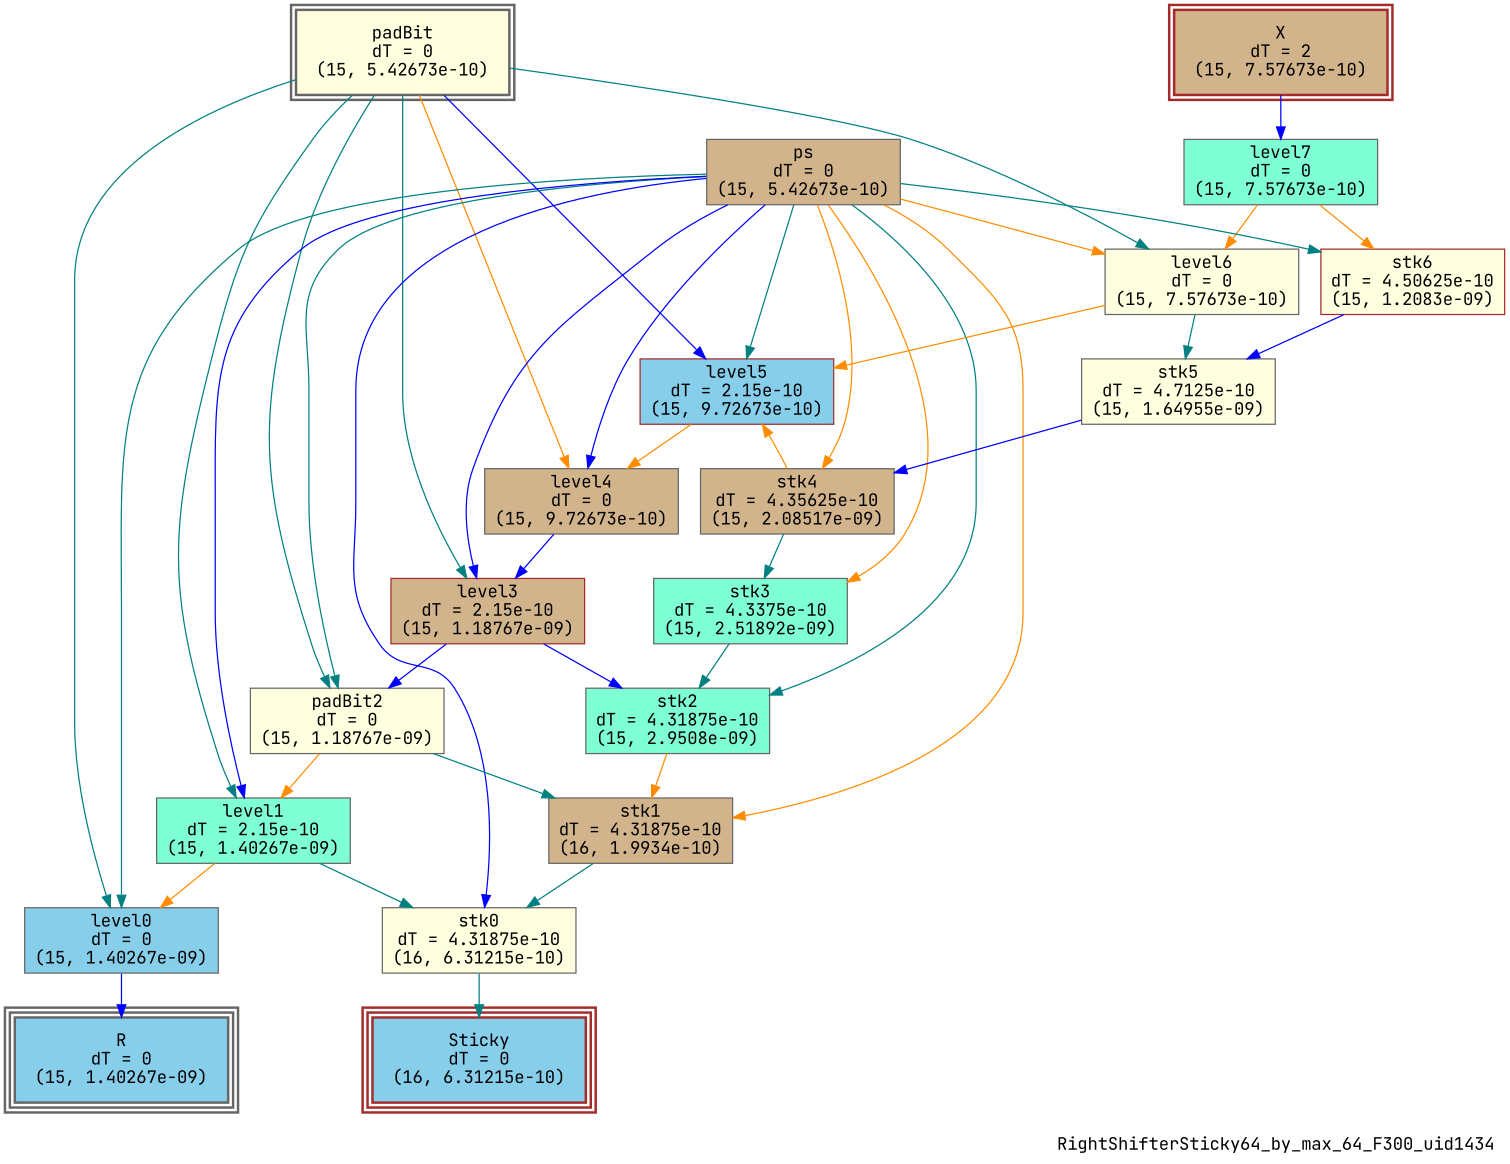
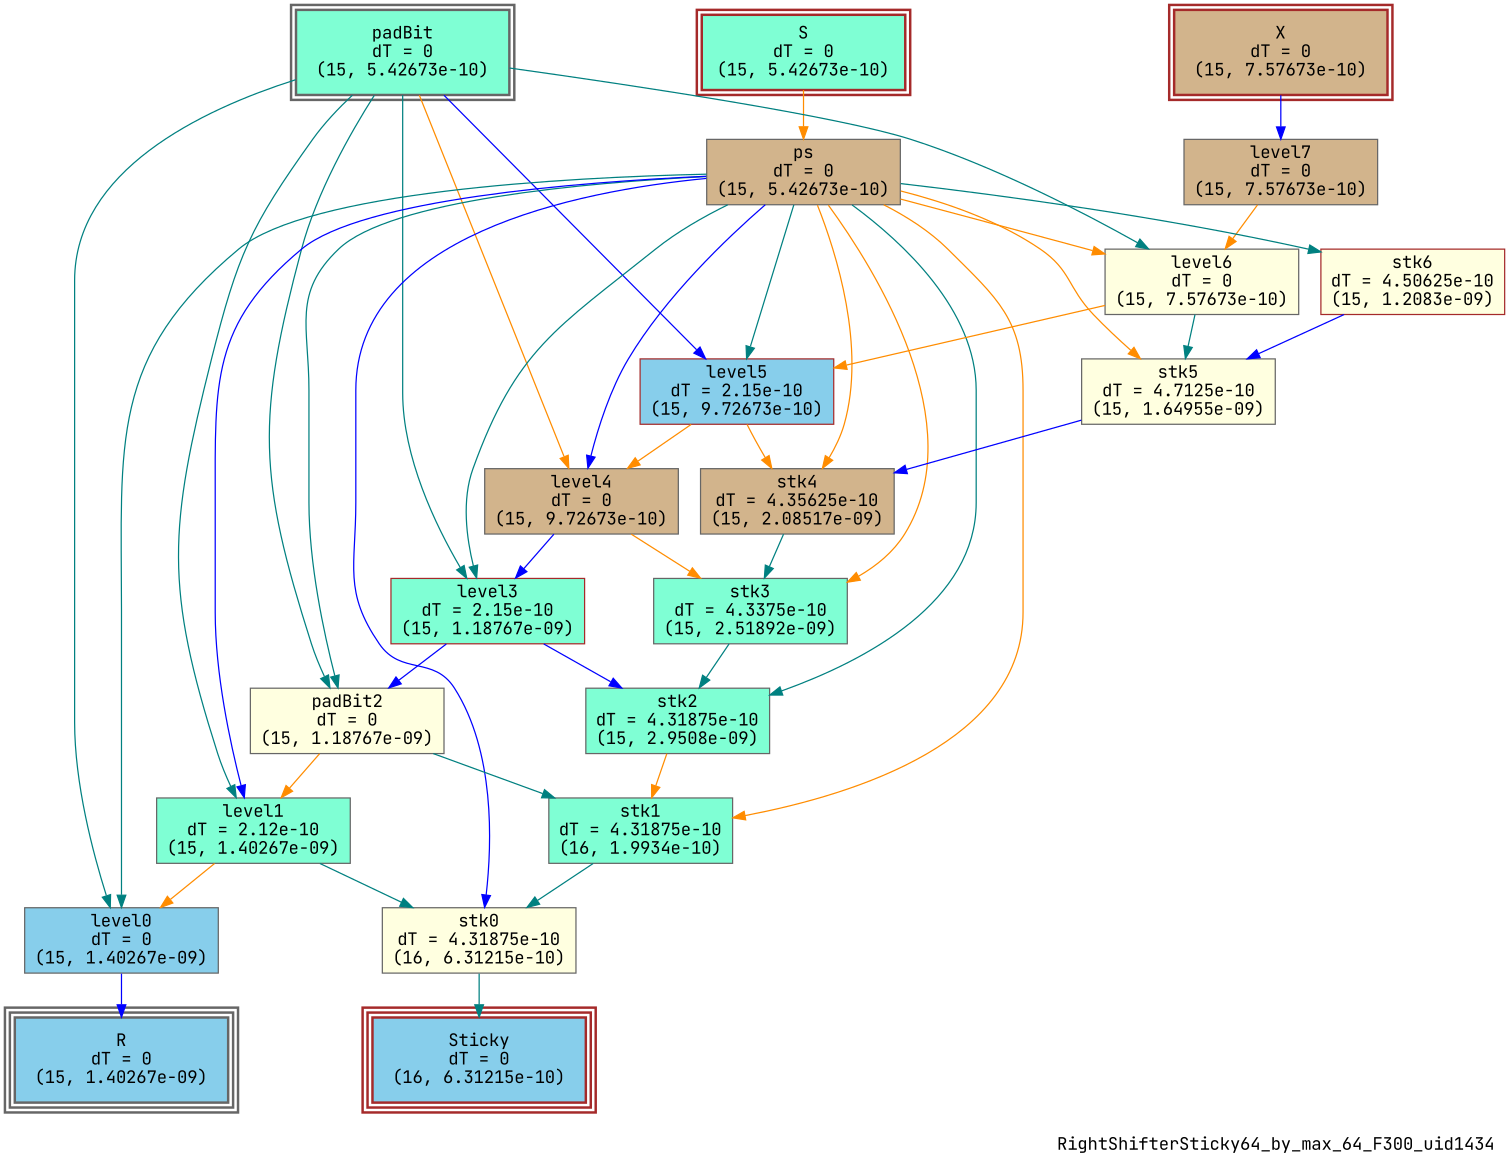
  digraph {
    fontname="JetBrains Mono"
    label=RightShifterSticky64_by_max_64_F300_uid1434
    labeljust=right
    labelloc=bottom
    nodesep=0.25
    ranksep=0.5
    node [color=gray40 fillcolor=tan fontname="JetBrains Mono" peripheries=1 shape=box style=filled]
    edge [arrowhead=normal arrowsize=1.0 arrowtail=normal color=teal dir=forward fontname="JetBrains Mono"]
-   n1 [color=brown label="X\ndT = 2\n(15, 7.57673e-10)" peripheries=2 style="bold, filled,filled"]
-   n3 [fillcolor=lightyellow label="padBit\ndT = 0\n(15, 5.42673e-10)" peripheries=2 style="bold, filled,filled"]
+   n1 [color=brown label="X\ndT = 0\n(15, 7.57673e-10)" peripheries=2 style="bold, filled,filled"]
+   n2 [color=brown fillcolor=aquamarine label="S\ndT = 0\n(15, 5.42673e-10)" peripheries=2 style="bold, filled,filled"]
+   n3 [fillcolor=aquamarine label="padBit\ndT = 0\n(15, 5.42673e-10)" peripheries=2 style="bold, filled,filled"]
    n4 [fillcolor=skyblue label="R\ndT = 0\n(15, 1.40267e-09)" peripheries=3 style="bold, filled,filled"]
    n5 [color=brown fillcolor=skyblue label="Sticky\ndT = 0\n(16, 6.31215e-10)" peripheries=3 style="bold, filled,filled"]
-   n6 [fillcolor=aquamarine label="level7\ndT = 0\n(15, 7.57673e-10)"]
+   n6 [label="level7\ndT = 0\n(15, 7.57673e-10)"]
    n7 [label="ps\ndT = 0\n(15, 5.42673e-10)"]
    n8 [fillcolor=lightyellow label="level6\ndT = 0\n(15, 7.57673e-10)"]
    n9 [color=brown fillcolor=skyblue label="level5\ndT = 2.15e-10\n(15, 9.72673e-10)"]
    n10 [label="level4\ndT = 0\n(15, 9.72673e-10)"]
-   n11 [color=brown label="level3\ndT = 2.15e-10\n(15, 1.18767e-09)"]
+   n11 [color=brown fillcolor=aquamarine label="level3\ndT = 2.15e-10\n(15, 1.18767e-09)"]
    n12 [fillcolor=lightyellow label="padBit2\ndT = 0\n(15, 1.18767e-09)"]
-   n13 [fillcolor=aquamarine label="level1\ndT = 2.15e-10\n(15, 1.40267e-09)"]
+   n13 [fillcolor=aquamarine label="level1\ndT = 2.12e-10\n(15, 1.40267e-09)"]
    n14 [fillcolor=skyblue label="level0\ndT = 0\n(15, 1.40267e-09)"]
    n15 [color=brown fillcolor=lightyellow label="stk6\ndT = 4.50625e-10\n(15, 1.2083e-09)"]
    n16 [fillcolor=lightyellow label="stk5\ndT = 4.7125e-10\n(15, 1.64955e-09)"]
    n17 [label="stk4\ndT = 4.35625e-10\n(15, 2.08517e-09)"]
    n18 [fillcolor=aquamarine label="stk3\ndT = 4.3375e-10\n(15, 2.51892e-09)"]
    n19 [fillcolor=aquamarine label="stk2\ndT = 4.31875e-10\n(15, 2.9508e-09)"]
-   n20 [label="stk1\ndT = 4.31875e-10\n(16, 1.9934e-10)"]
+   n20 [fillcolor=aquamarine label="stk1\ndT = 4.31875e-10\n(16, 1.9934e-10)"]
    n21 [fillcolor=lightyellow label="stk0\ndT = 4.31875e-10\n(16, 6.31215e-10)"]
    subgraph sub_1 {
      rank=same
      n1
+     n2
      n3
    }
    subgraph sub_2 {
      rank=same
      n4
      n5
    }
    n1 -> n6 [color=blue]
+   n2 -> n7 [color=darkorange]
    n3 -> n8
    n3 -> n9 [color=blue]
    n3 -> n10 [color=darkorange]
    n3 -> n11
    n3 -> n12
    n3 -> n13
    n3 -> n14
    n6 -> n8 [color=darkorange]
-   n6 -> n15 [color=darkorange]
    n7 -> n8 [color=darkorange]
    n7 -> n9
    n7 -> n10 [color=blue]
-   n7 -> n11 [color=blue]
+   n7 -> n11
    n7 -> n12
    n7 -> n13 [color=blue]
    n7 -> n14
    n7 -> n15
+   n7 -> n16 [color=darkorange]
    n7 -> n17 [color=darkorange]
    n7 -> n18 [color=darkorange]
    n7 -> n19
    n7 -> n20 [color=darkorange]
    n7 -> n21 [color=blue]
    n8 -> n9 [color=darkorange]
    n8 -> n16
    n9 -> n10 [color=darkorange]
-   n17 -> n9 [color=darkorange]
+   n9 -> n17 [color=darkorange]
    n10 -> n11 [color=blue]
+   n10 -> n18 [color=darkorange]
    n11 -> n12 [color=blue]
    n11 -> n19 [color=blue]
    n12 -> n13 [color=darkorange]
    n12 -> n20
    n13 -> n14 [color=darkorange]
    n13 -> n21
    n14 -> n4 [color=blue]
    n15 -> n16 [color=blue]
    n16 -> n17 [color=blue]
    n17 -> n18
    n18 -> n19
    n19 -> n20 [color=darkorange]
    n20 -> n21
    n21 -> n5
  }
